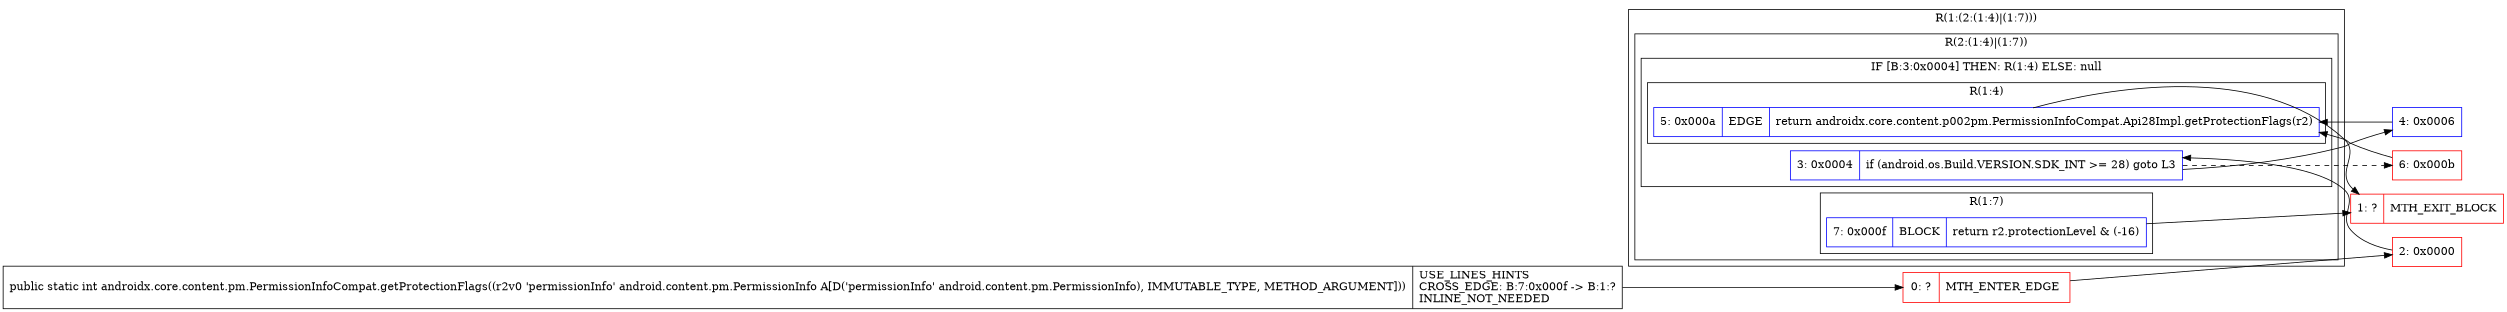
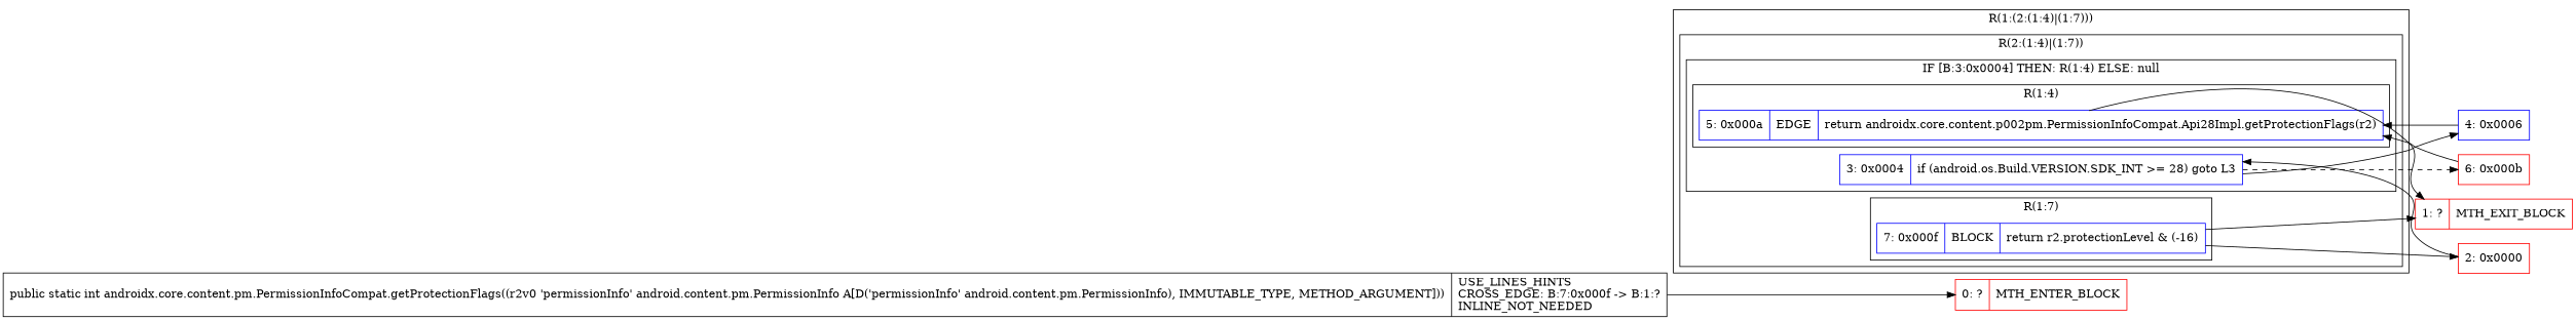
  digraph {
    rankdir=LR
    node [color=blue shape=record]
    n1 [label="{5\:\ 0x000a|EDGE\l|return androidx.core.content.p002pm.PermissionInfoCompat.Api28Impl.getProtectionFlags(r2)\l}"]
    n2 [label="{3\:\ 0x0004|if (android.os.Build.VERSION.SDK_INT \>= 28) goto L3\l}"]
    n3 [label="{7\:\ 0x000f|BLOCK\l|return r2.protectionLevel & (\-16)\l}"]
    n4 [color=red label="{1\:\ ?|MTH_EXIT_BLOCK\l}"]
    n5 [label="{4\:\ 0x0006}"]
    n6 [color=red label="{6\:\ 0x000b}"]
-   n7 [color=red label="{0\:\ ?|MTH_ENTER_EDGE\l}"]
+   n7 [color=red label="{0\:\ ?|MTH_ENTER_BLOCK\l}"]
    n8 [color=red label="{2\:\ 0x0000}"]
    n9 [label="{public static int androidx.core.content.pm.PermissionInfoCompat.getProtectionFlags((r2v0 'permissionInfo' android.content.pm.PermissionInfo A[D('permissionInfo' android.content.pm.PermissionInfo), IMMUTABLE_TYPE, METHOD_ARGUMENT]))  | USE_LINES_HINTS\lCROSS_EDGE: B:7:0x000f \-\> B:1:?\lINLINE_NOT_NEEDED\l}" color=""]
    subgraph cluster_1 {
      label="R(1:(2:(1:4)|(1:7)))"
      subgraph cluster_2 {
        label="R(2:(1:4)|(1:7))"
        subgraph cluster_3 {
          label="IF [B:3:0x0004] THEN: R(1:4) ELSE: null"
          n2
          subgraph cluster_4 {
            label="R(1:4)"
            n1
          }
        }
        subgraph cluster_5 {
          label="R(1:7)"
          n3
        }
      }
    }
    n1 -> n4
    n2 -> n5
    n2 -> n6 [style=dashed]
    n3 -> n4
    n5 -> n1
    n6 -> n1
-   n7 -> n8
+   n3 -> n8
    n8 -> n2
    n9 -> n7
  }
